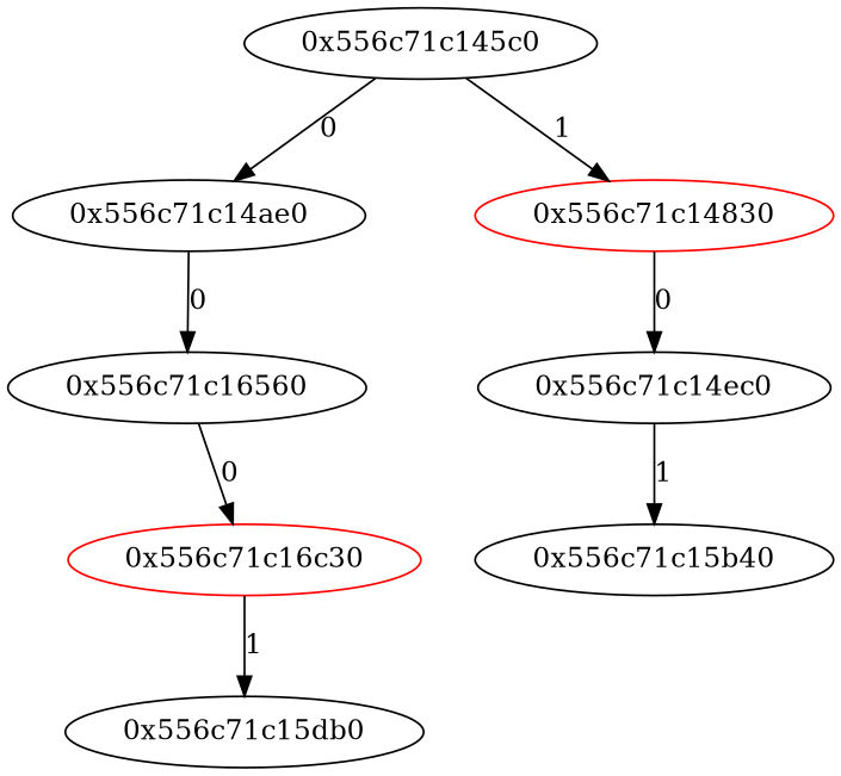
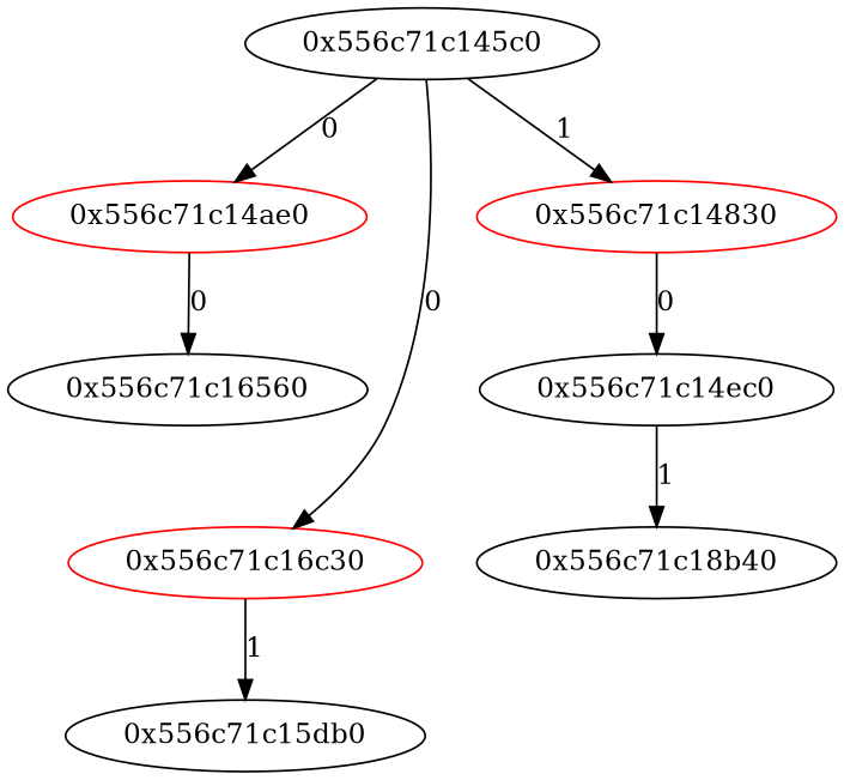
  digraph {
-   "0x556c71c14ae0" [color=black]
+   "0x556c71c14ae0" [color=red]
    "0x556c71c16560"
    "0x556c71c145c0"
    "0x556c71c14830" [color=red]
    "0x556c71c14ec0"
    "0x556c71c16c30" [color=red]
-   "0x556c71c15b40"
+   "0x556c71c15b40" [label="0x556c71c18b40"]
    "0x556c71c15db0" [color=black]
    "0x556c71c14ae0" -> "0x556c71c16560" [label=0]
-   "0x556c71c16560" -> "0x556c71c16c30" [label=0]
+   "0x556c71c145c0" -> "0x556c71c16c30" [label=0]
    "0x556c71c145c0" -> "0x556c71c14ae0" [label=0]
    "0x556c71c145c0" -> "0x556c71c14830" [label=1]
    "0x556c71c14830" -> "0x556c71c14ec0" [label=0]
    "0x556c71c14ec0" -> "0x556c71c15b40" [label=1]
    "0x556c71c16c30" -> "0x556c71c15db0" [label=1]
  }
